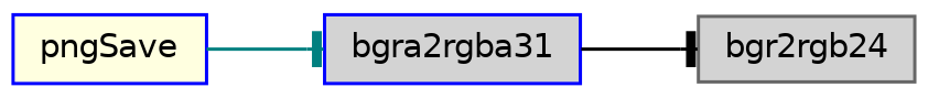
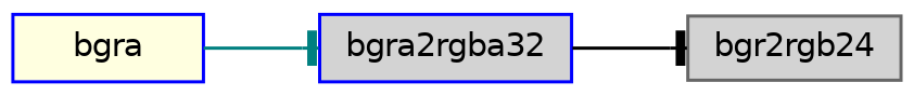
  digraph {
    rankdir=LR
    node [color=blue fillcolor=lightgrey fontname=Helvetica fontsize=10 shape=record style=filled]
    edge [arrowhead=tee fontname=Helvetica fontsize=10 labelfontname=Helvetica labelfontsize=10 style=solid]
-   n1 [fillcolor=lightyellow fontcolor=black height=0.2 label=pngSave width=0.4]
-   n2 [height=0.2 label=bgra2rgba31 width=0.4]
+   n1 [fillcolor=lightyellow fontcolor=black height=0.2 label=bgra width=0.4]
+   n2 [height=0.2 label=bgra2rgba32 width=0.4]
    n3 [color=gray40 height=0.2 label=bgr2rgb24 width=0.4]
    n1 -> n2 [color=teal]
    n2 -> n3 [color=black]
  }
